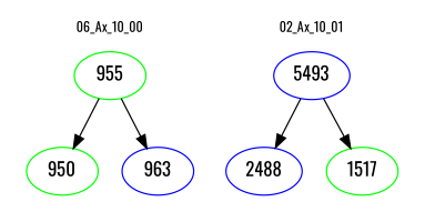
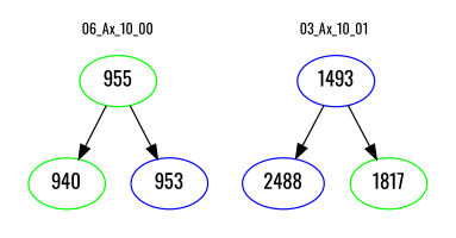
  digraph {
    fontname=Oswald
    node [color=green fontname=Oswald]
    edge [color=black fontname=Oswald]
    n1 [label=955]
-   n2 [label=950]
-   n3 [color=blue label=963]
-   n4 [color=blue label=5493]
+   n2 [label=940]
+   n3 [color=blue label=953]
+   n4 [color=blue label=1493]
    n5 [color=blue label=2488]
-   n6 [label=1517]
+   n6 [label=1817]
    subgraph cluster_1 {
      color=white
      fontsize=10
      label="06_Ax_10_00"
      n1
      n2
      n3
    }
    subgraph cluster_2 {
      color=white
      fontsize=10
-     label="02_Ax_10_01"
+     label="03_Ax_10_01"
      n4
      n5
      n6
    }
    n1 -> n2
    n1 -> n3
    n4 -> n5
    n4 -> n6
  }
